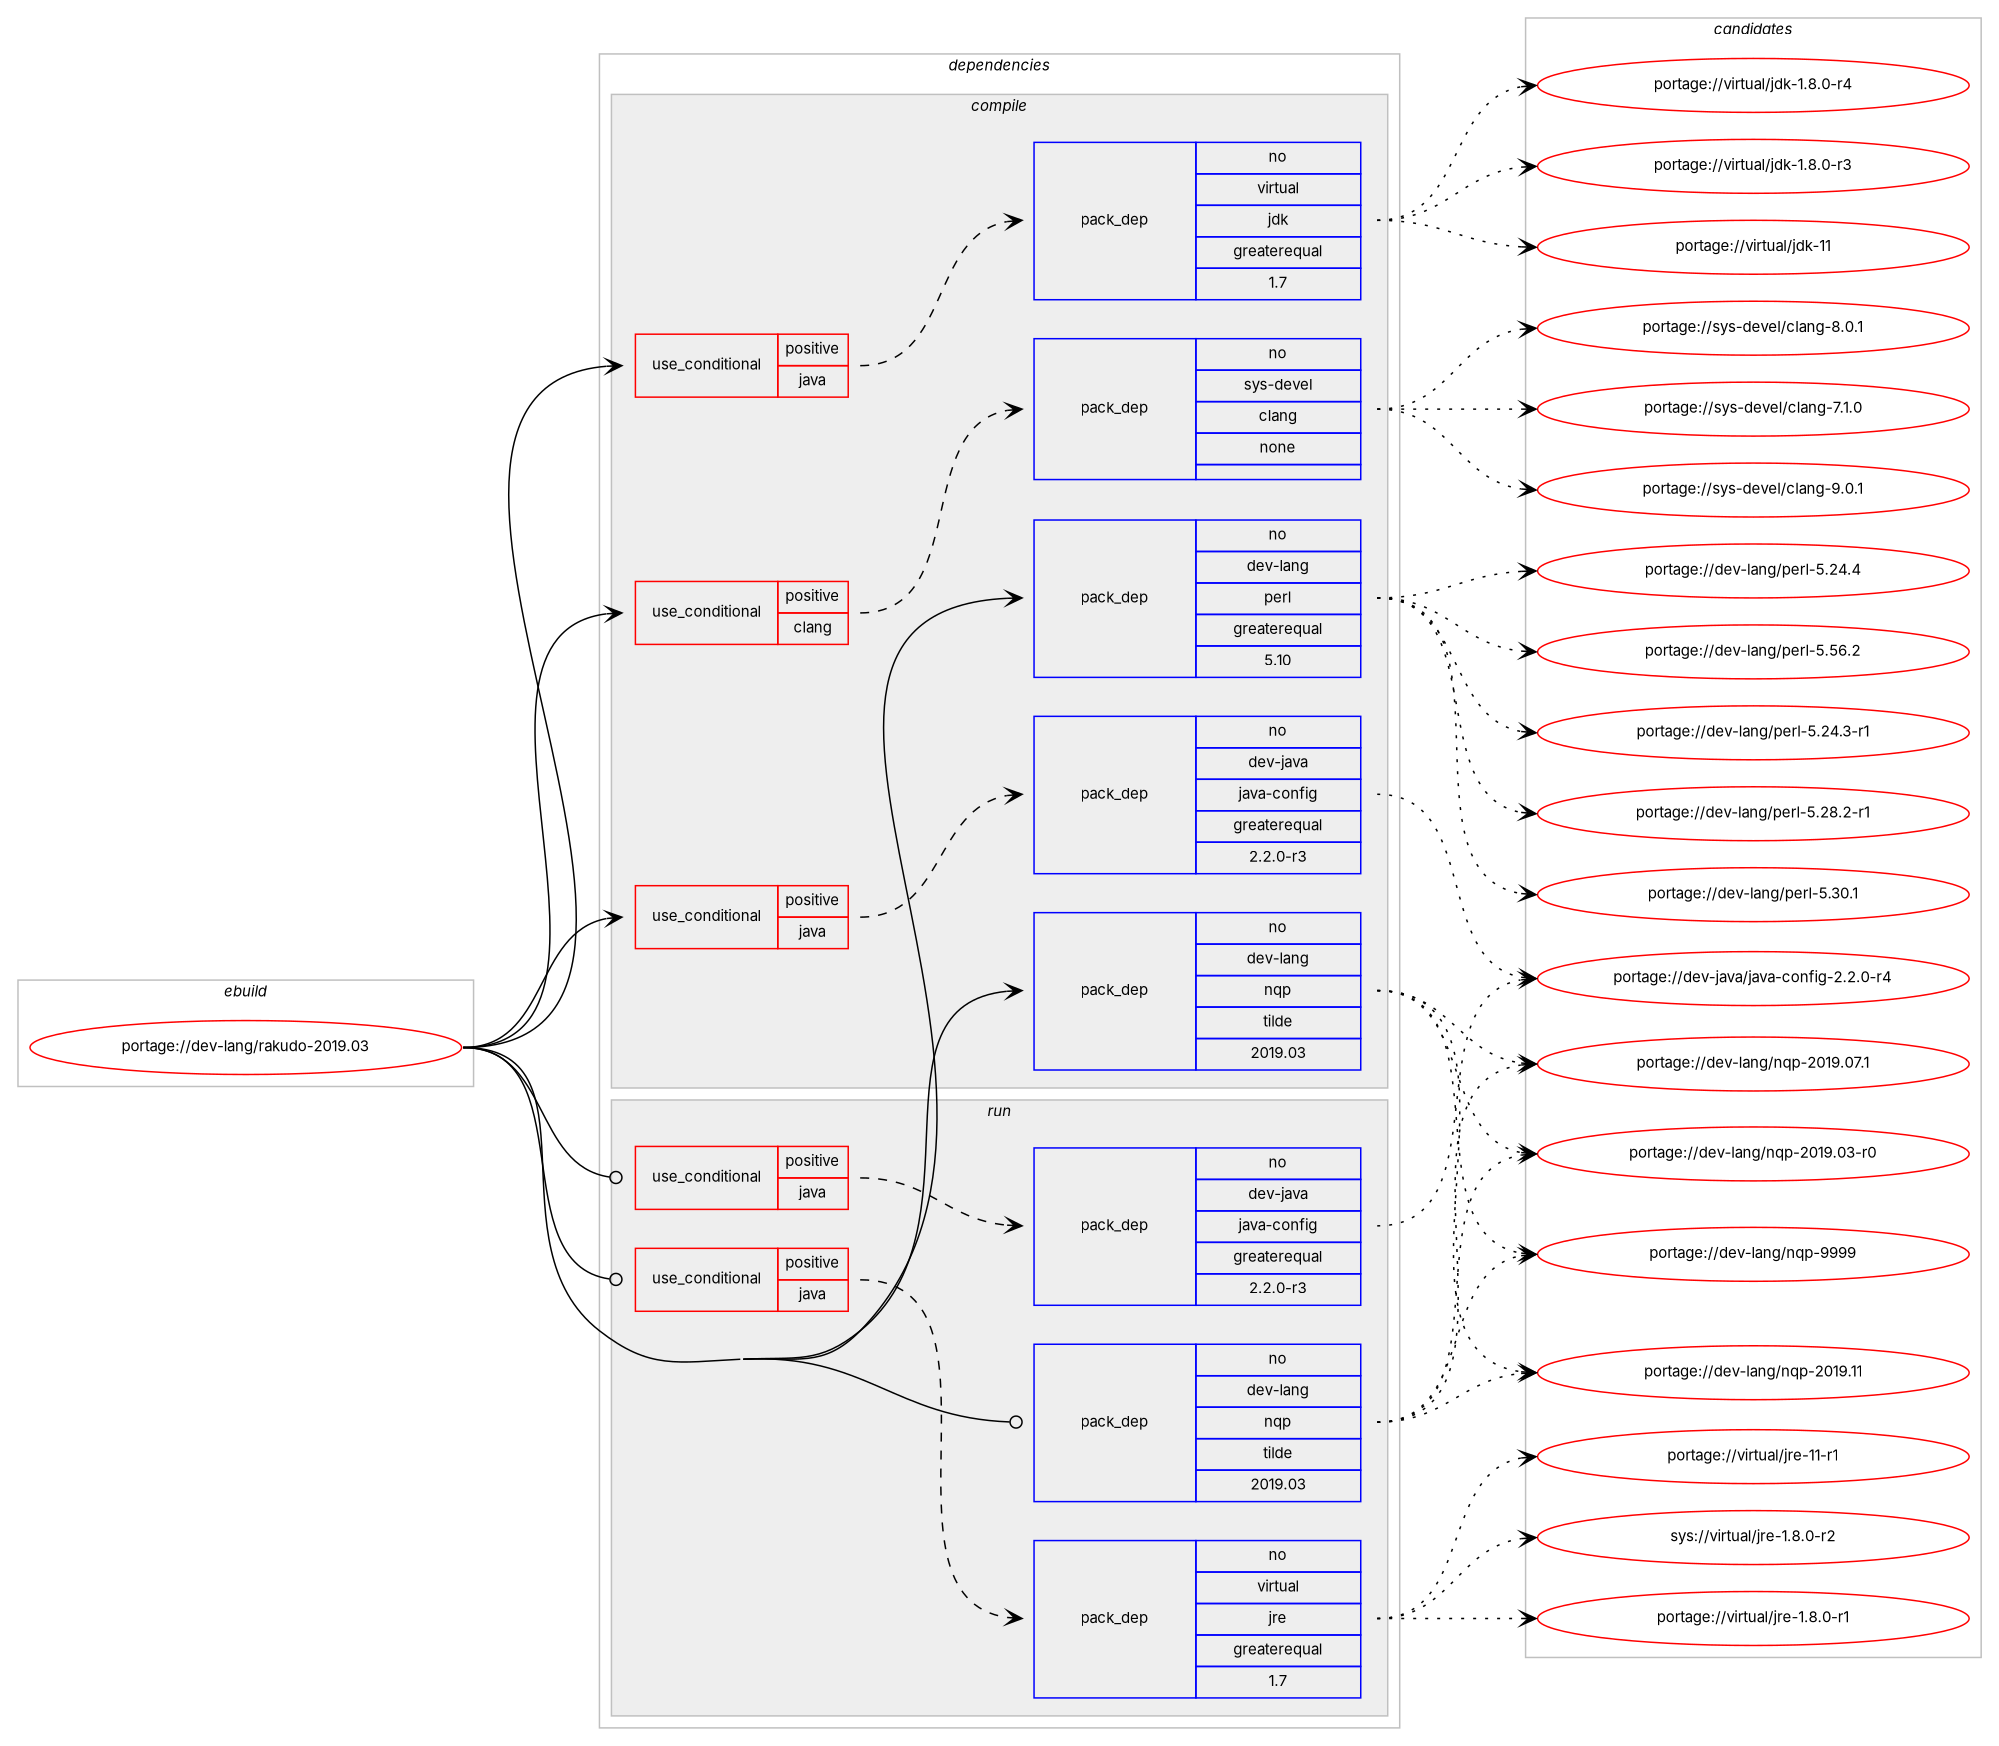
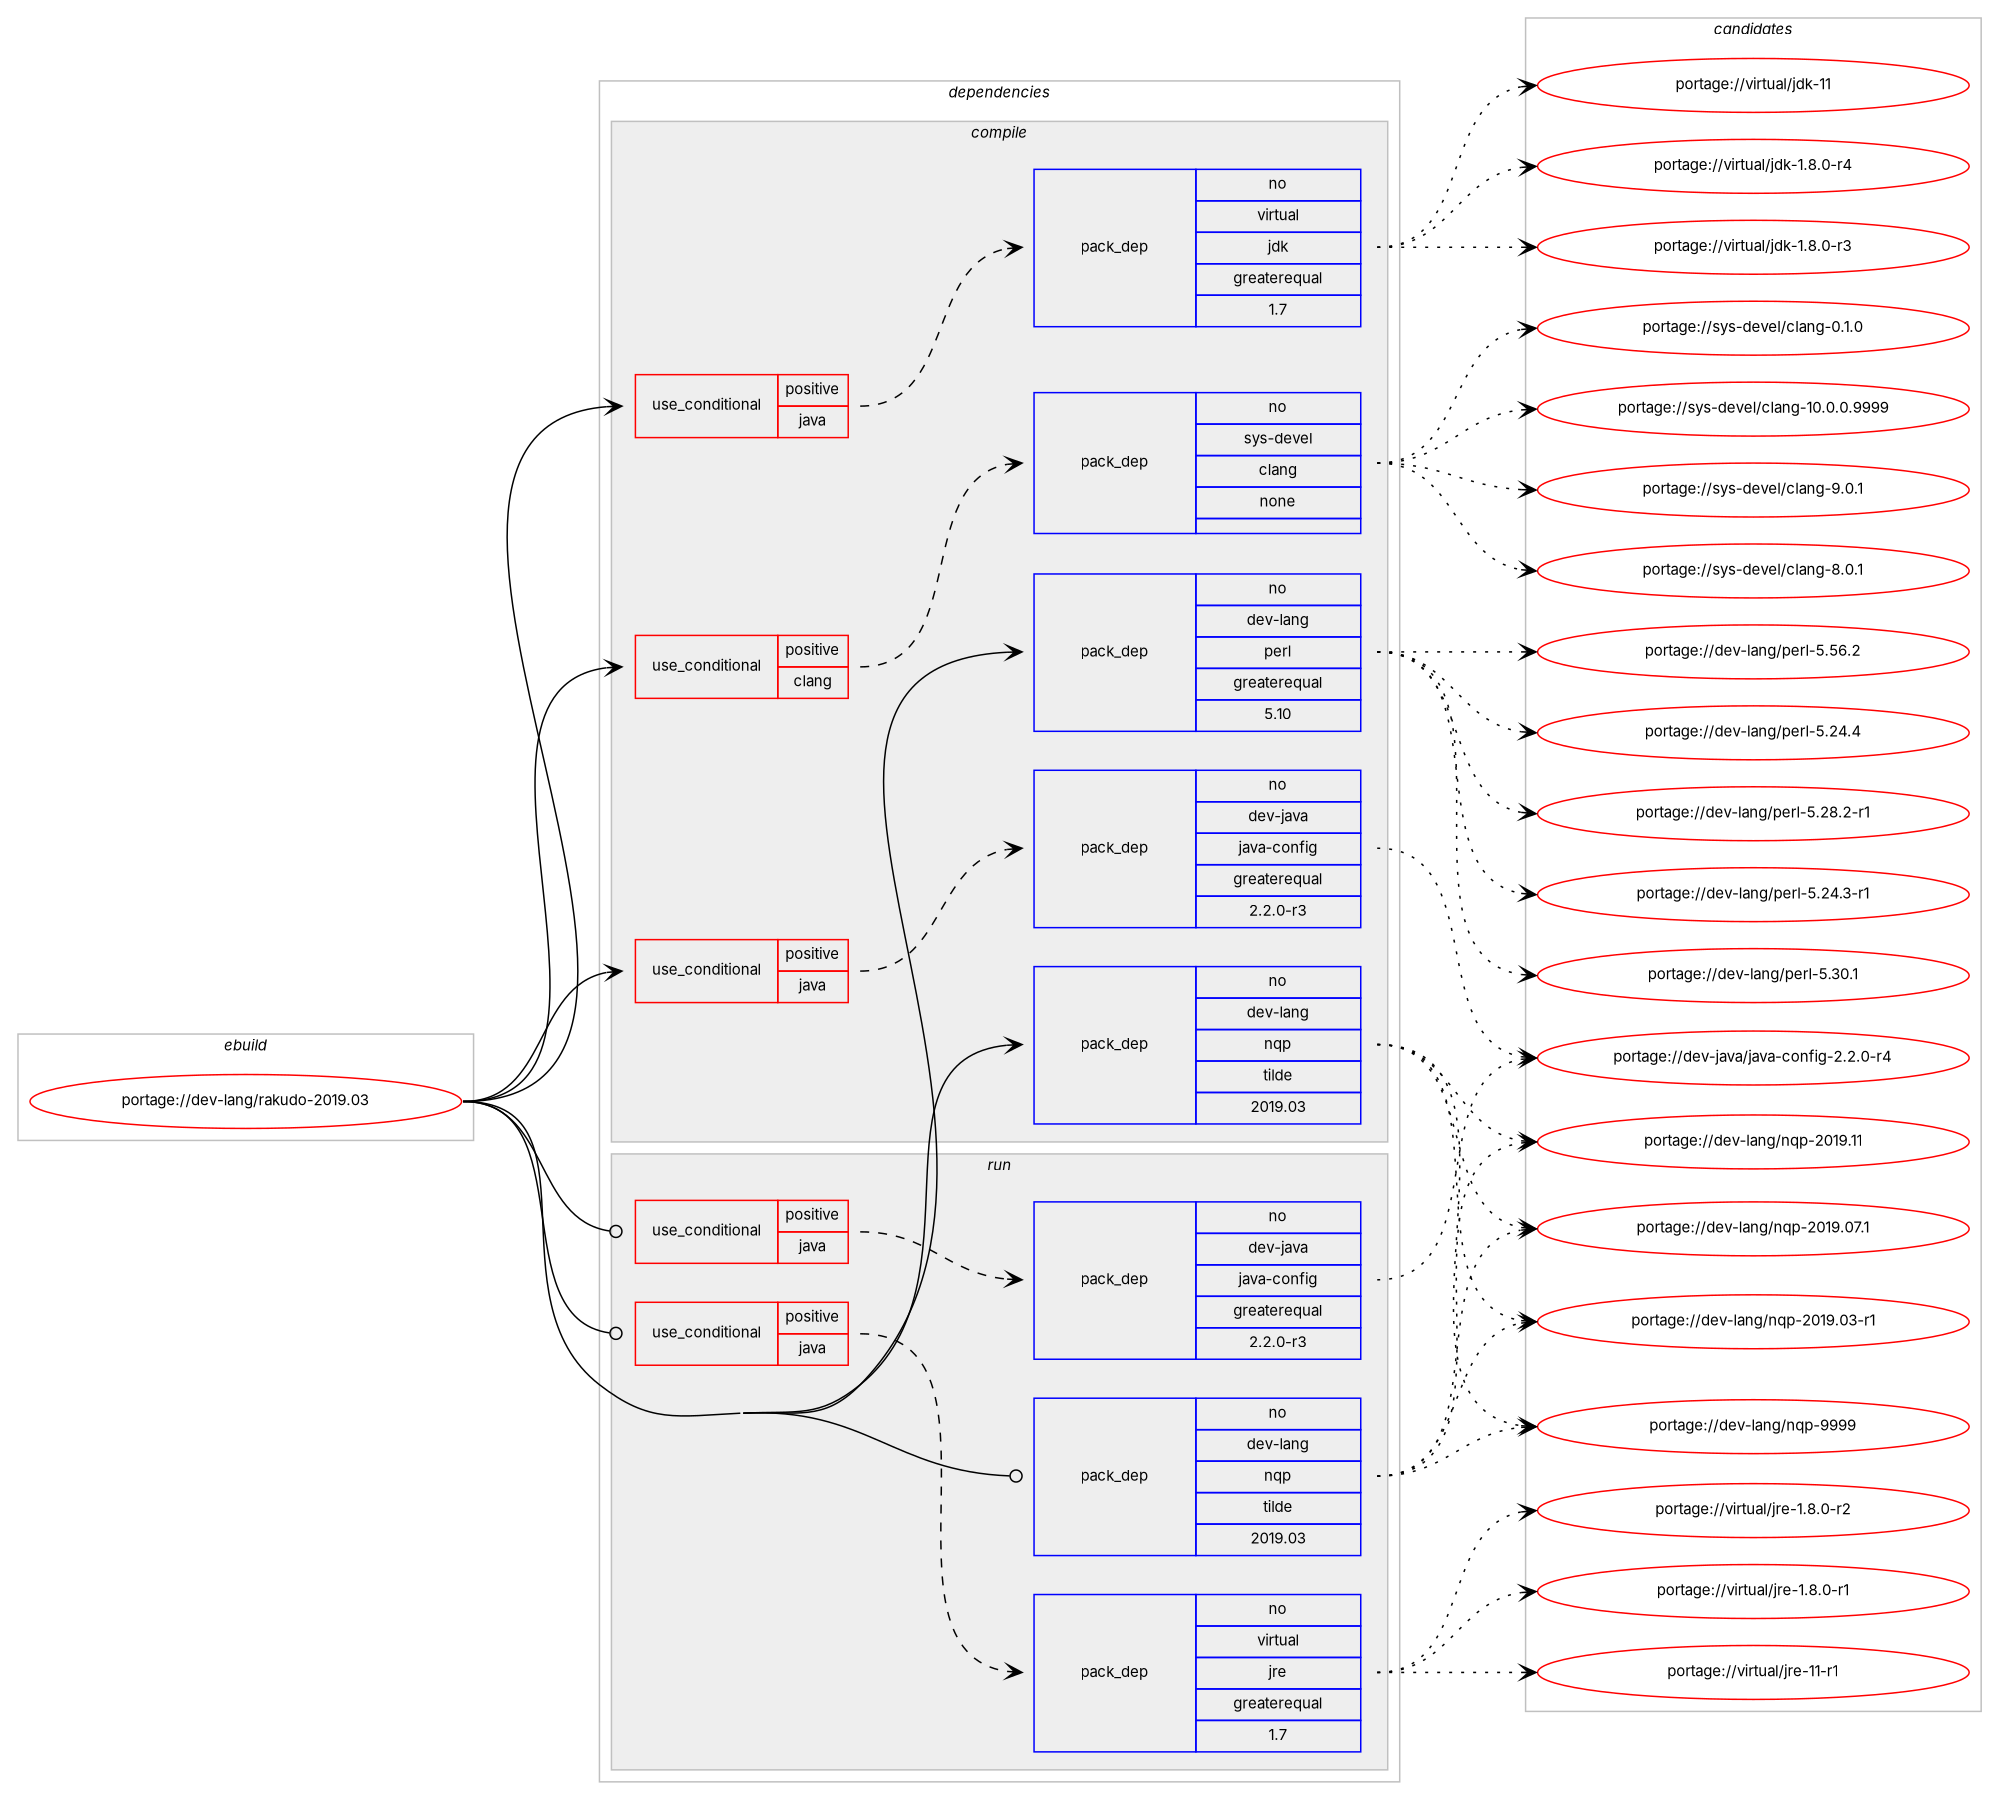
  digraph {
    compound=true
    concentrate=true
    fontname=Inter
    fontsize=10
    newrank=true
    rankdir=LR
    ranksep=1.5
    node [color=red fontname=Inter fontsize=10]
    edge [arrowhead=vee fontname=Inter headport=w style=dotted tailport=e weight=100]
    n1 [label="portage://dev-lang/rakudo-2019.03" width=4]
    n2 [color=blue label=<<TABLE BORDER="0" CELLBORDER="1" CELLSPACING="0" CELLPADDING="4" WIDTH="220"><TR><TD ROWSPAN="6" CELLPADDING="30">pack_dep</TD></TR><TR><TD WIDTH="110">no</TD></TR><TR><TD>sys-devel</TD></TR><TR><TD>clang</TD></TR><TR><TD>none</TD></TR><TR><TD></TD></TR></TABLE>> shape=none]
    n3 [label=<<TABLE BORDER="0" CELLBORDER="1" CELLSPACING="0" CELLPADDING="4"><TR><TD ROWSPAN="3" CELLPADDING="10">use_conditional</TD></TR><TR><TD>positive</TD></TR><TR><TD>clang</TD></TR></TABLE>> shape=none]
    n4 [color=blue label=<<TABLE BORDER="0" CELLBORDER="1" CELLSPACING="0" CELLPADDING="4" WIDTH="220"><TR><TD ROWSPAN="6" CELLPADDING="30">pack_dep</TD></TR><TR><TD WIDTH="110">no</TD></TR><TR><TD>dev-java</TD></TR><TR><TD>java-config</TD></TR><TR><TD>greaterequal</TD></TR><TR><TD>2.2.0-r3</TD></TR></TABLE>> shape=none]
    n5 [label=<<TABLE BORDER="0" CELLBORDER="1" CELLSPACING="0" CELLPADDING="4"><TR><TD ROWSPAN="3" CELLPADDING="10">use_conditional</TD></TR><TR><TD>positive</TD></TR><TR><TD>java</TD></TR></TABLE>> shape=none]
    n6 [color=blue label=<<TABLE BORDER="0" CELLBORDER="1" CELLSPACING="0" CELLPADDING="4" WIDTH="220"><TR><TD ROWSPAN="6" CELLPADDING="30">pack_dep</TD></TR><TR><TD WIDTH="110">no</TD></TR><TR><TD>virtual</TD></TR><TR><TD>jdk</TD></TR><TR><TD>greaterequal</TD></TR><TR><TD>1.7</TD></TR></TABLE>> shape=none]
    n7 [label=<<TABLE BORDER="0" CELLBORDER="1" CELLSPACING="0" CELLPADDING="4"><TR><TD ROWSPAN="3" CELLPADDING="10">use_conditional</TD></TR><TR><TD>positive</TD></TR><TR><TD>java</TD></TR></TABLE>> shape=none]
    n8 [color=blue label=<<TABLE BORDER="0" CELLBORDER="1" CELLSPACING="0" CELLPADDING="4" WIDTH="220"><TR><TD ROWSPAN="6" CELLPADDING="30">pack_dep</TD></TR><TR><TD WIDTH="110">no</TD></TR><TR><TD>dev-lang</TD></TR><TR><TD>nqp</TD></TR><TR><TD>tilde</TD></TR><TR><TD>2019.03</TD></TR></TABLE>> shape=none]
    n9 [color=blue label=<<TABLE BORDER="0" CELLBORDER="1" CELLSPACING="0" CELLPADDING="4" WIDTH="220"><TR><TD ROWSPAN="6" CELLPADDING="30">pack_dep</TD></TR><TR><TD WIDTH="110">no</TD></TR><TR><TD>dev-lang</TD></TR><TR><TD>perl</TD></TR><TR><TD>greaterequal</TD></TR><TR><TD>5.10</TD></TR></TABLE>> shape=none]
    n10 [color=blue label=<<TABLE BORDER="0" CELLBORDER="1" CELLSPACING="0" CELLPADDING="4" WIDTH="220"><TR><TD ROWSPAN="6" CELLPADDING="30">pack_dep</TD></TR><TR><TD WIDTH="110">no</TD></TR><TR><TD>dev-java</TD></TR><TR><TD>java-config</TD></TR><TR><TD>greaterequal</TD></TR><TR><TD>2.2.0-r3</TD></TR></TABLE>> shape=none]
    n11 [label=<<TABLE BORDER="0" CELLBORDER="1" CELLSPACING="0" CELLPADDING="4"><TR><TD ROWSPAN="3" CELLPADDING="10">use_conditional</TD></TR><TR><TD>positive</TD></TR><TR><TD>java</TD></TR></TABLE>> shape=none]
    n12 [color=blue label=<<TABLE BORDER="0" CELLBORDER="1" CELLSPACING="0" CELLPADDING="4" WIDTH="220"><TR><TD ROWSPAN="6" CELLPADDING="30">pack_dep</TD></TR><TR><TD WIDTH="110">no</TD></TR><TR><TD>virtual</TD></TR><TR><TD>jre</TD></TR><TR><TD>greaterequal</TD></TR><TR><TD>1.7</TD></TR></TABLE>> shape=none]
    n13 [label=<<TABLE BORDER="0" CELLBORDER="1" CELLSPACING="0" CELLPADDING="4"><TR><TD ROWSPAN="3" CELLPADDING="10">use_conditional</TD></TR><TR><TD>positive</TD></TR><TR><TD>java</TD></TR></TABLE>> shape=none]
    n14 [color=blue label=<<TABLE BORDER="0" CELLBORDER="1" CELLSPACING="0" CELLPADDING="4" WIDTH="220"><TR><TD ROWSPAN="6" CELLPADDING="30">pack_dep</TD></TR><TR><TD WIDTH="110">no</TD></TR><TR><TD>dev-lang</TD></TR><TR><TD>nqp</TD></TR><TR><TD>tilde</TD></TR><TR><TD>2019.03</TD></TR></TABLE>> shape=none]
    n15 [label="portage://sys-devel/clang-9.0.1" width=4]
    n16 [label="portage://sys-devel/clang-8.0.1" width=4]
-   n17 [label="portage://sys-devel/clang-7.1.0" width=4]
+   n17 [label="portage://sys-devel/clang-0.1.0" width=4]
+   n18 [label="portage://sys-devel/clang-10.0.0.9999" width=4]
    n19 [label="portage://dev-java/java-config-2.2.0-r4" width=4]
    n20 [label="portage://virtual/jdk-11" width=4]
    n21 [label="portage://virtual/jdk-1.8.0-r4" width=4]
    n22 [label="portage://virtual/jdk-1.8.0-r3" width=4]
    n23 [label="portage://dev-lang/nqp-9999" width=4]
    n24 [label="portage://dev-lang/nqp-2019.11" width=4]
    n25 [label="portage://dev-lang/nqp-2019.07.1" width=4]
-   n26 [label="portage://dev-lang/nqp-2019.03-r0" width=4]
+   n26 [label="portage://dev-lang/nqp-2019.03-r1" width=4]
    n27 [label="portage://dev-lang/perl-5.30.1" width=4]
    n28 [label="portage://dev-lang/perl-5.28.2-r1" width=4]
    n29 [label="portage://dev-lang/perl-5.56.2" width=4]
    n30 [label="portage://dev-lang/perl-5.24.4" width=4]
    n31 [label="portage://dev-lang/perl-5.24.3-r1" width=4]
    n32 [label="portage://virtual/jre-11-r1" width=4]
-   n33 [label="sys://virtual/jre-1.8.0-r2" width=4]
+   n33 [label="portage://virtual/jre-1.8.0-r2" width=4]
    n34 [label="portage://virtual/jre-1.8.0-r1" width=4]
    subgraph cluster_1 {
      color=gray
      label=<<i>ebuild</i>>
      n1
    }
    subgraph cluster_2 {
      color=gray
      label=<<i>dependencies</i>>
      subgraph cluster_3 {
        color=gray
        fillcolor="#eeeeee"
        label=<<i>compile</i>>
        style=filled
        subgraph sub_4 {
          color=gray
          fillcolor="#eeeeee"
          label=<<i>compile</i>>
          style=filled
          n3
          subgraph sub_5 {
            color=gray
            fillcolor="#eeeeee"
            label=<<i>compile</i>>
            style=filled
            n2
          }
        }
        subgraph sub_6 {
          color=gray
          fillcolor="#eeeeee"
          label=<<i>compile</i>>
          style=filled
          n5
          subgraph sub_7 {
            color=gray
            fillcolor="#eeeeee"
            label=<<i>compile</i>>
            style=filled
            n4
          }
        }
        subgraph sub_8 {
          color=gray
          fillcolor="#eeeeee"
          label=<<i>compile</i>>
          style=filled
          n7
          subgraph sub_9 {
            color=gray
            fillcolor="#eeeeee"
            label=<<i>compile</i>>
            style=filled
            n6
          }
        }
        subgraph sub_10 {
          color=gray
          fillcolor="#eeeeee"
          label=<<i>compile</i>>
          style=filled
          n8
        }
        subgraph sub_11 {
          color=gray
          fillcolor="#eeeeee"
          label=<<i>compile</i>>
          style=filled
          n9
        }
      }
      subgraph cluster_12 {
        color=gray
        fillcolor="#eeeeee"
        label=<<i>compile and run</i>>
        style=filled
      }
      subgraph cluster_13 {
        color=gray
        fillcolor="#eeeeee"
        label=<<i>run</i>>
        style=filled
        subgraph sub_14 {
          color=gray
          fillcolor="#eeeeee"
          label=<<i>run</i>>
          style=filled
          n11
          subgraph sub_15 {
            color=gray
            fillcolor="#eeeeee"
            label=<<i>run</i>>
            style=filled
            n10
          }
        }
        subgraph sub_16 {
          color=gray
          fillcolor="#eeeeee"
          label=<<i>run</i>>
          style=filled
          n13
          subgraph sub_17 {
            color=gray
            fillcolor="#eeeeee"
            label=<<i>run</i>>
            style=filled
            n12
          }
        }
        subgraph sub_18 {
          color=gray
          fillcolor="#eeeeee"
          label=<<i>run</i>>
          style=filled
          n14
        }
      }
    }
    subgraph cluster_19 {
      color=gray
      label=<<i>candidates</i>>
      rank=same
      subgraph sub_20 {
        color=black
        label=<<i>candidates</i>>
        nodesep=1
        rank=same
        n15
        n16
        n17
+       n18
      }
      subgraph sub_21 {
        color=black
        label=<<i>candidates</i>>
        nodesep=1
        rank=same
        n19
      }
      subgraph sub_22 {
        color=black
        label=<<i>candidates</i>>
        nodesep=1
        rank=same
        n20
        n21
        n22
      }
      subgraph sub_23 {
        color=black
        label=<<i>candidates</i>>
        nodesep=1
        rank=same
        n23
        n24
        n25
        n26
      }
      subgraph sub_24 {
        color=black
        label=<<i>candidates</i>>
        nodesep=1
        rank=same
        n27
        n28
        n29
        n30
        n31
      }
      subgraph sub_25 {
        color=black
        label=<<i>candidates</i>>
        nodesep=1
        rank=same
        n19
      }
      subgraph sub_26 {
        color=black
        label=<<i>candidates</i>>
        nodesep=1
        rank=same
        n32
        n33
        n34
      }
      subgraph sub_27 {
        color=black
        label=<<i>candidates</i>>
        nodesep=1
        rank=same
        n23
        n24
        n25
        n26
      }
    }
    n1 -> n3 [style=solid weight=20]
    n1 -> n5 [style=solid weight=20]
    n1 -> n7 [style=solid weight=20]
    n1 -> n8 [style=solid weight=20]
    n1 -> n9 [style=solid weight=20]
    n1 -> n11 [arrowhead=odot style=solid weight=20]
    n1 -> n13 [arrowhead=odot style=solid weight=20]
    n1 -> n14 [arrowhead=odot style=solid weight=20]
    n2 -> n15
    n2 -> n16
    n2 -> n17
+   n2 -> n18
    n3 -> n2 [style=dashed weight=20]
    n4 -> n19
    n5 -> n4 [style=dashed weight=20]
    n6 -> n20
    n6 -> n21
    n6 -> n22
    n7 -> n6 [style=dashed weight=20]
    n8 -> n23
    n8 -> n24
    n8 -> n25
    n8 -> n26
    n9 -> n27
    n9 -> n28
    n9 -> n29
    n9 -> n30
    n9 -> n31
    n10 -> n19
    n11 -> n10 [style=dashed weight=20]
    n12 -> n32
    n12 -> n33
    n12 -> n34
    n13 -> n12 [style=dashed weight=20]
    n14 -> n23
    n14 -> n24
    n14 -> n25
    n14 -> n26
  }
